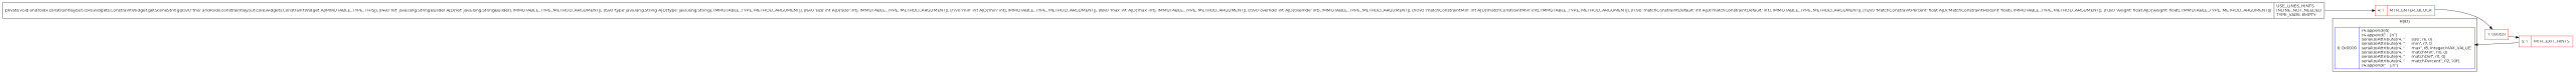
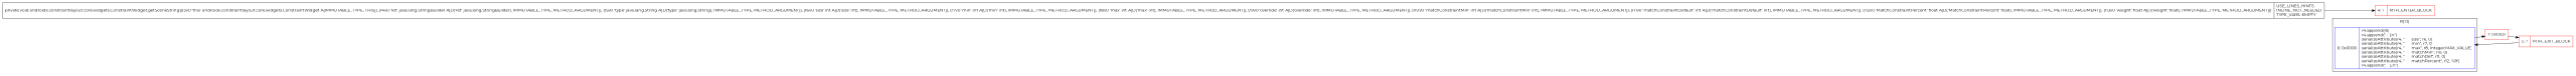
  digraph {
    fontname=Montserrat
    rankdir=LR
    node [color=red fontname=Montserrat shape=record]
    edge [fontname=Montserrat]
    n1 [color=blue label="{6\:\ 0x0000|r4.append(r5)\lr4.append(\" :  \{n\")\lserializeAttribute(r4, \"      size\", r6, 0)\lserializeAttribute(r4, \"      min\", r7, 0)\lserializeAttribute(r4, \"      max\", r8, Integer.MAX_VALUE)\lserializeAttribute(r4, \"      matchMin\", r10, 0)\lserializeAttribute(r4, \"      matchDef\", r11, 0)\lserializeAttribute(r4, \"      matchPercent\", r12, 1.0f)\lr4.append(\"    \},n\")\l}"]
    n2 [label="{7\:\ 0x0031}"]
-   n3 [label="{5\:\ ?|MTH_EXIT_HINTS\l}"]
+   n3 [label="{5\:\ ?|MTH_EXIT_BLOCK\l}"]
    n4 [label="{4\:\ ?|MTH_ENTER_BLOCK\l}"]
    n5 [label="{private void androidx.constraintlayout.core.widgets.ConstraintWidget.getSceneString((r3v0 'this' androidx.constraintlayout.core.widgets.ConstraintWidget A[IMMUTABLE_TYPE, THIS]), (r4v0 'ret' java.lang.StringBuilder A[D('ret' java.lang.StringBuilder), IMMUTABLE_TYPE, METHOD_ARGUMENT]), (r5v0 'type' java.lang.String A[D('type' java.lang.String), IMMUTABLE_TYPE, METHOD_ARGUMENT]), (r6v0 'size' int A[D('size' int), IMMUTABLE_TYPE, METHOD_ARGUMENT]), (r7v0 'min' int A[D('min' int), IMMUTABLE_TYPE, METHOD_ARGUMENT]), (r8v0 'max' int A[D('max' int), IMMUTABLE_TYPE, METHOD_ARGUMENT]), (r9v0 'override' int A[D('override' int), IMMUTABLE_TYPE, METHOD_ARGUMENT]), (r10v0 'matchConstraintMin' int A[D('matchConstraintMin' int), IMMUTABLE_TYPE, METHOD_ARGUMENT]), (r11v0 'matchConstraintDefault' int A[D('matchConstraintDefault' int), IMMUTABLE_TYPE, METHOD_ARGUMENT]), (r12v0 'MatchConstraintPercent' float A[D('MatchConstraintPercent' float), IMMUTABLE_TYPE, METHOD_ARGUMENT]), (r13v0 'weight' float A[D('weight' float), IMMUTABLE_TYPE, METHOD_ARGUMENT]))  | USE_LINES_HINTS\lINLINE_NOT_NEEDED\lTYPE_VARS: EMPTY\l}" color=""]
    subgraph cluster_1 {
-     label="R(9:1)"
+     label="R(1:1)"
      n1
    }
-   n4 -> n2
+   n1 -> n2
    n2 -> n3
    n3 -> n1
    n5 -> n4
  }
